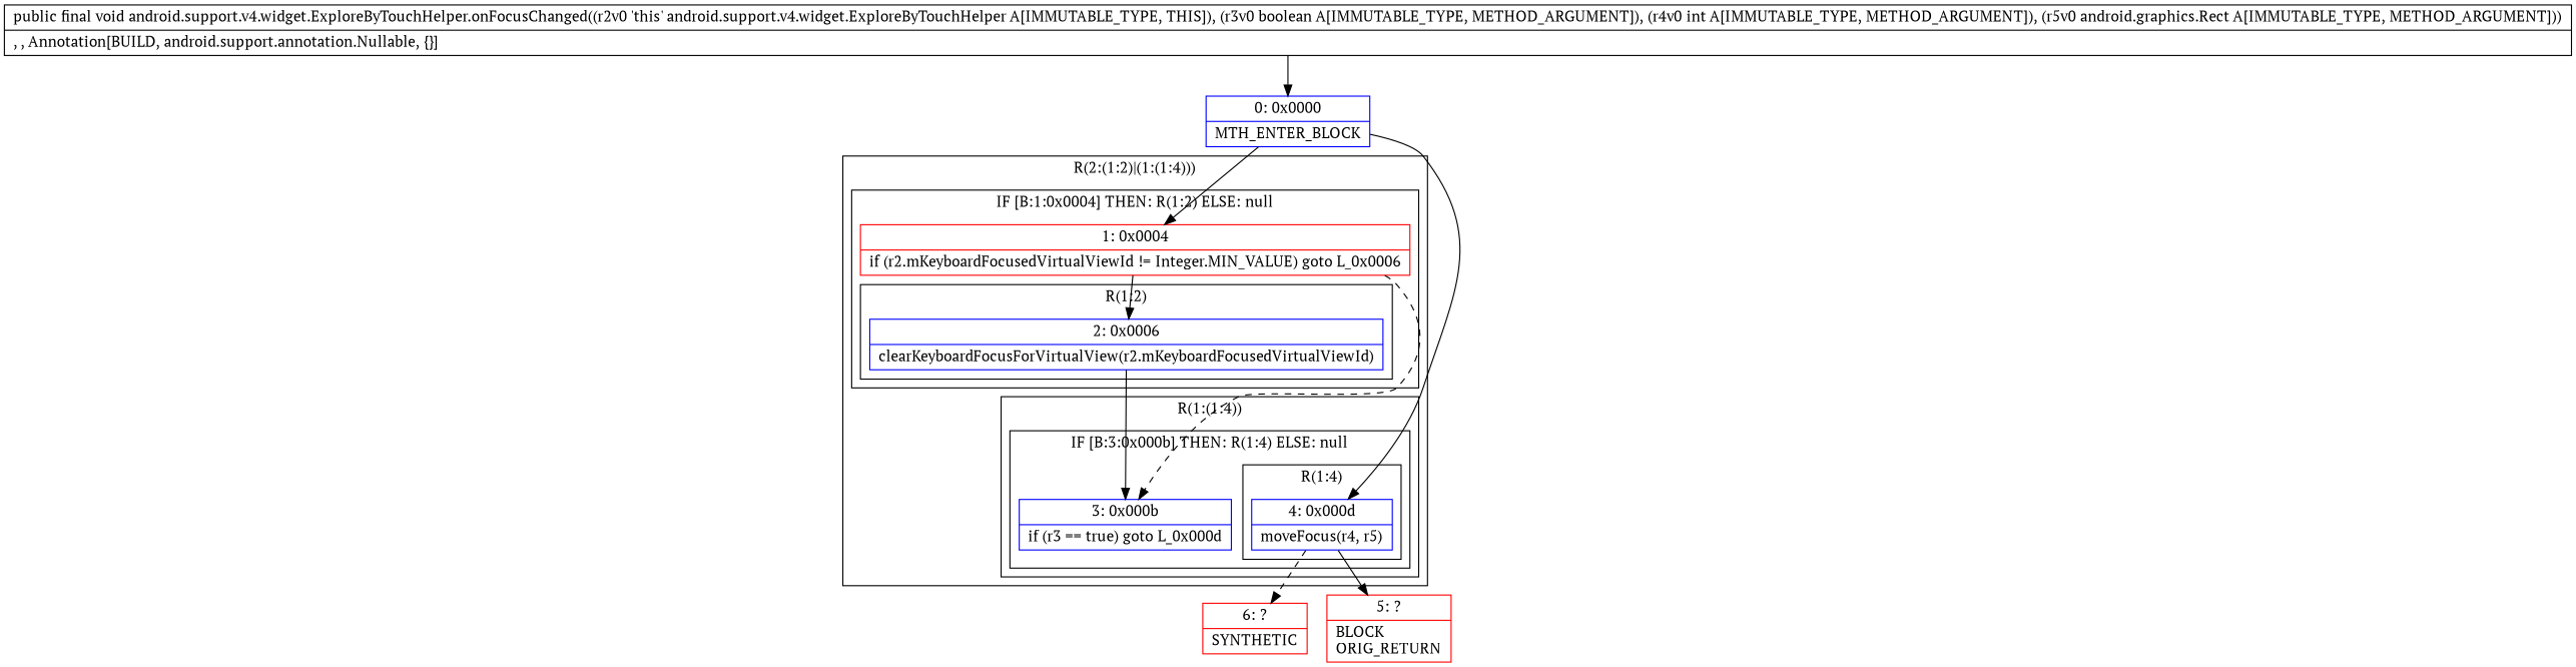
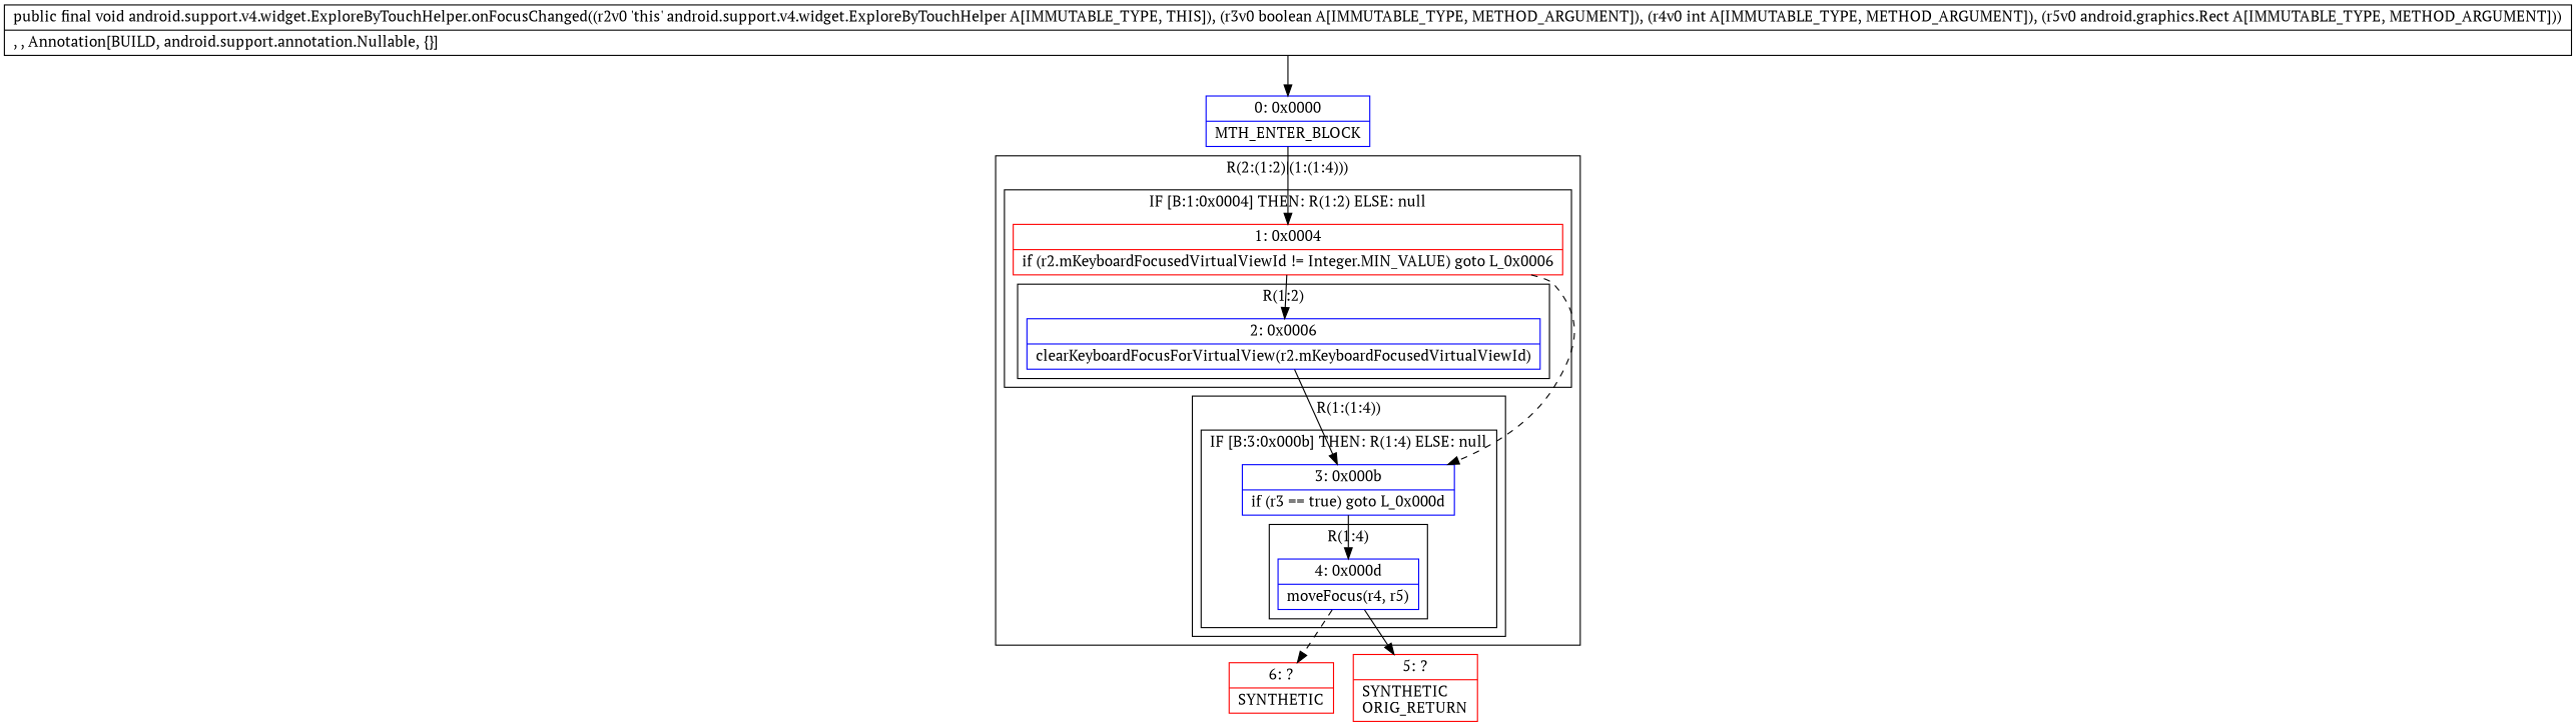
  digraph {
    fontname="PT Serif"
    node [color=blue fontname="PT Serif" shape=record]
    edge [fontname="PT Serif"]
    n1 [label="{2\:\ 0x0006|clearKeyboardFocusForVirtualView(r2.mKeyboardFocusedVirtualViewId)\l}"]
    n2 [color=red label="{1\:\ 0x0004|if (r2.mKeyboardFocusedVirtualViewId != Integer.MIN_VALUE) goto L_0x0006\l}"]
    n3 [label="{4\:\ 0x000d|moveFocus(r4, r5)\l}"]
    n4 [label="{3\:\ 0x000b|if (r3 == true) goto L_0x000d\l}"]
    n5 [color=red label="{6\:\ ?|SYNTHETIC\l}"]
-   n6 [color=red label="{5\:\ ?|BLOCK\lORIG_RETURN\l}"]
+   n6 [color=red label="{5\:\ ?|SYNTHETIC\lORIG_RETURN\l}"]
    n7 [label="{0\:\ 0x0000|MTH_ENTER_BLOCK\l}"]
    n8 [label="{public final void android.support.v4.widget.ExploreByTouchHelper.onFocusChanged((r2v0 'this' android.support.v4.widget.ExploreByTouchHelper A[IMMUTABLE_TYPE, THIS]), (r3v0 boolean A[IMMUTABLE_TYPE, METHOD_ARGUMENT]), (r4v0 int A[IMMUTABLE_TYPE, METHOD_ARGUMENT]), (r5v0 android.graphics.Rect A[IMMUTABLE_TYPE, METHOD_ARGUMENT]))  | , , Annotation[BUILD, android.support.annotation.Nullable, \{\}]\l}" color=""]
    subgraph cluster_1 {
      label="R(2:(1:2)|(1:(1:4)))"
      subgraph cluster_2 {
        label="IF [B:1:0x0004] THEN: R(1:2) ELSE: null"
        n2
        subgraph cluster_3 {
          label="R(1:2)"
          n1
        }
      }
      subgraph cluster_4 {
        label="R(1:(1:4))"
        subgraph cluster_5 {
          label="IF [B:3:0x000b] THEN: R(1:4) ELSE: null"
          n4
          subgraph cluster_6 {
            label="R(1:4)"
            n3
          }
        }
      }
    }
    n1 -> n4
    n2 -> n1
    n2 -> n4 [style=dashed]
    n3 -> n5 [style=dashed]
    n3 -> n6
-   n7 -> n3
+   n4 -> n3
    n7 -> n2
    n8 -> n7
  }
